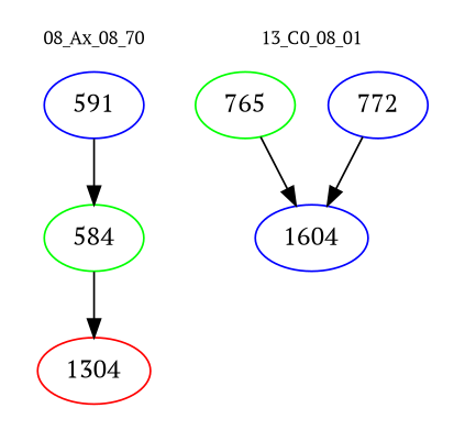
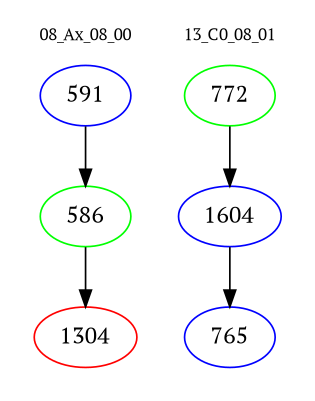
  digraph {
    fontname="PT Serif"
    node [color=blue fontname="PT Serif"]
    edge [color=black fontname="PT Serif"]
    n1 [label=591]
-   n2 [color=green label=584]
+   n2 [color=green label=586]
    n3 [color=red label=1304]
-   n4 [label=772]
-   n5 [color=green label=765]
+   n4 [color=green label=772]
+   n5 [label=765]
    n6 [label=1604]
    subgraph cluster_1 {
      color=white
      fontsize=10
-     label="08_Ax_08_70"
+     label="08_Ax_08_00"
      n1
      n2
      n3
    }
    subgraph cluster_2 {
      color=white
      fontsize=10
      label="13_C0_08_01"
      n4
      n5
      n6
    }
    n1 -> n2
    n2 -> n3
    n4 -> n6
-   n5 -> n6
+   n6 -> n5
  }
